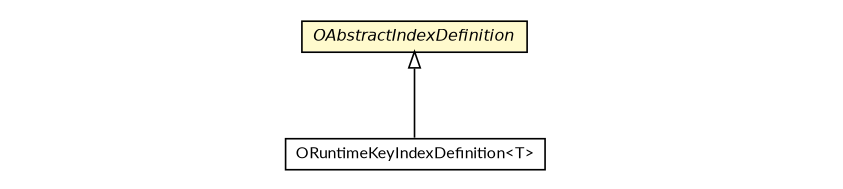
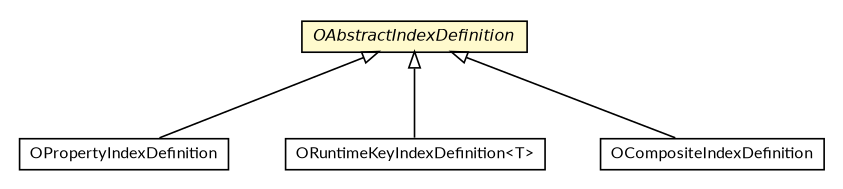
  digraph {
    fontname=Lato
    nodesep=0.25
    ranksep=0.5
    node [fontcolor=black fontname=Lato fontsize=10.0 shape=plaintext]
    edge [arrowtail=empty dir=back fontname=Lato fontsize=10 headport=p labelfontname=Helvetica labelfontsize=10 tailport=p]
    n1 [label=<<table title="com.orientechnologies.orient.core.index.OAbstractIndexDefinition" border="0" cellborder="1" cellspacing="0" cellpadding="2" port="p" bgcolor="lemonChiffon" href="./OAbstractIndexDefinition.html"> 		<tr><td><table border="0" cellspacing="0" cellpadding="1"> <tr><td align="center" balign="center"><font face="Helvetica-Oblique"> OAbstractIndexDefinition </font></td></tr> 		</table></td></tr> 		</table>>]
+   n2 [label=<<table title="com.orientechnologies.orient.core.index.OPropertyIndexDefinition" border="0" cellborder="1" cellspacing="0" cellpadding="2" port="p" href="./OPropertyIndexDefinition.html"> 		<tr><td><table border="0" cellspacing="0" cellpadding="1"> <tr><td align="center" balign="center"> OPropertyIndexDefinition </td></tr> 		</table></td></tr> 		</table>>]
    n3 [label=<<table title="com.orientechnologies.orient.core.index.ORuntimeKeyIndexDefinition" border="0" cellborder="1" cellspacing="0" cellpadding="2" port="p" href="./ORuntimeKeyIndexDefinition.html"> 		<tr><td><table border="0" cellspacing="0" cellpadding="1"> <tr><td align="center" balign="center"> ORuntimeKeyIndexDefinition&lt;T&gt; </td></tr> 		</table></td></tr> 		</table>>]
+   n4 [label=<<table title="com.orientechnologies.orient.core.index.OCompositeIndexDefinition" border="0" cellborder="1" cellspacing="0" cellpadding="2" port="p" href="./OCompositeIndexDefinition.html"> 		<tr><td><table border="0" cellspacing="0" cellpadding="1"> <tr><td align="center" balign="center"> OCompositeIndexDefinition </td></tr> 		</table></td></tr> 		</table>>]
+   n1 -> n2
    n1 -> n3
+   n1 -> n4
  }
